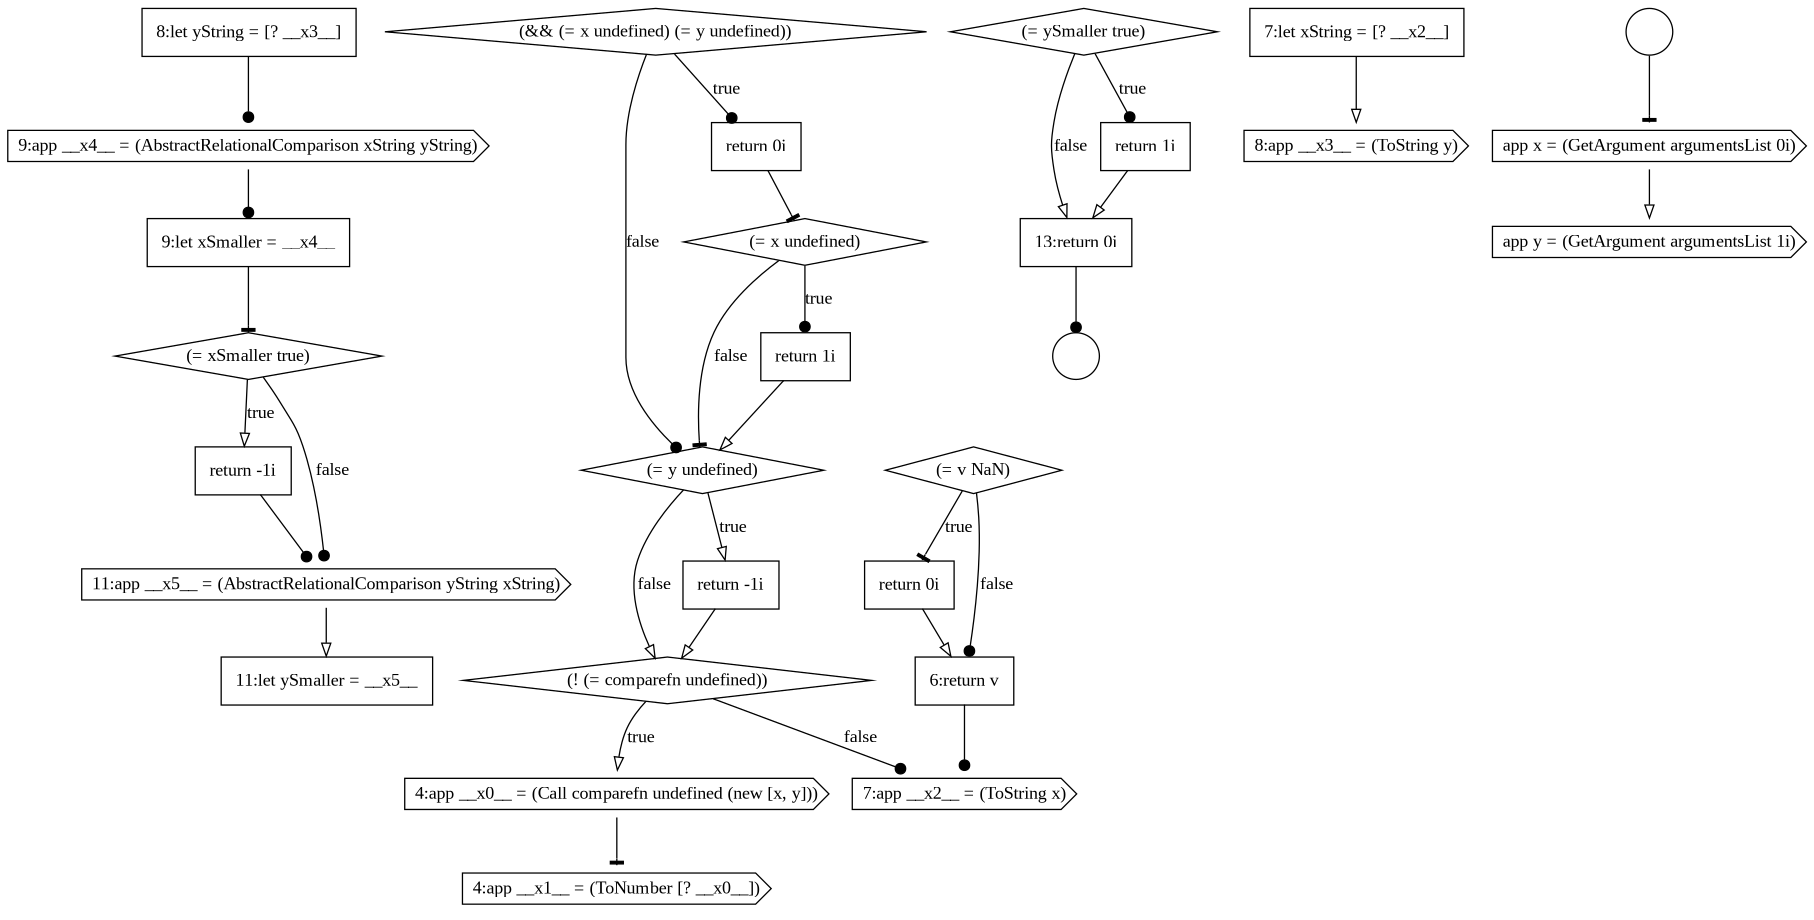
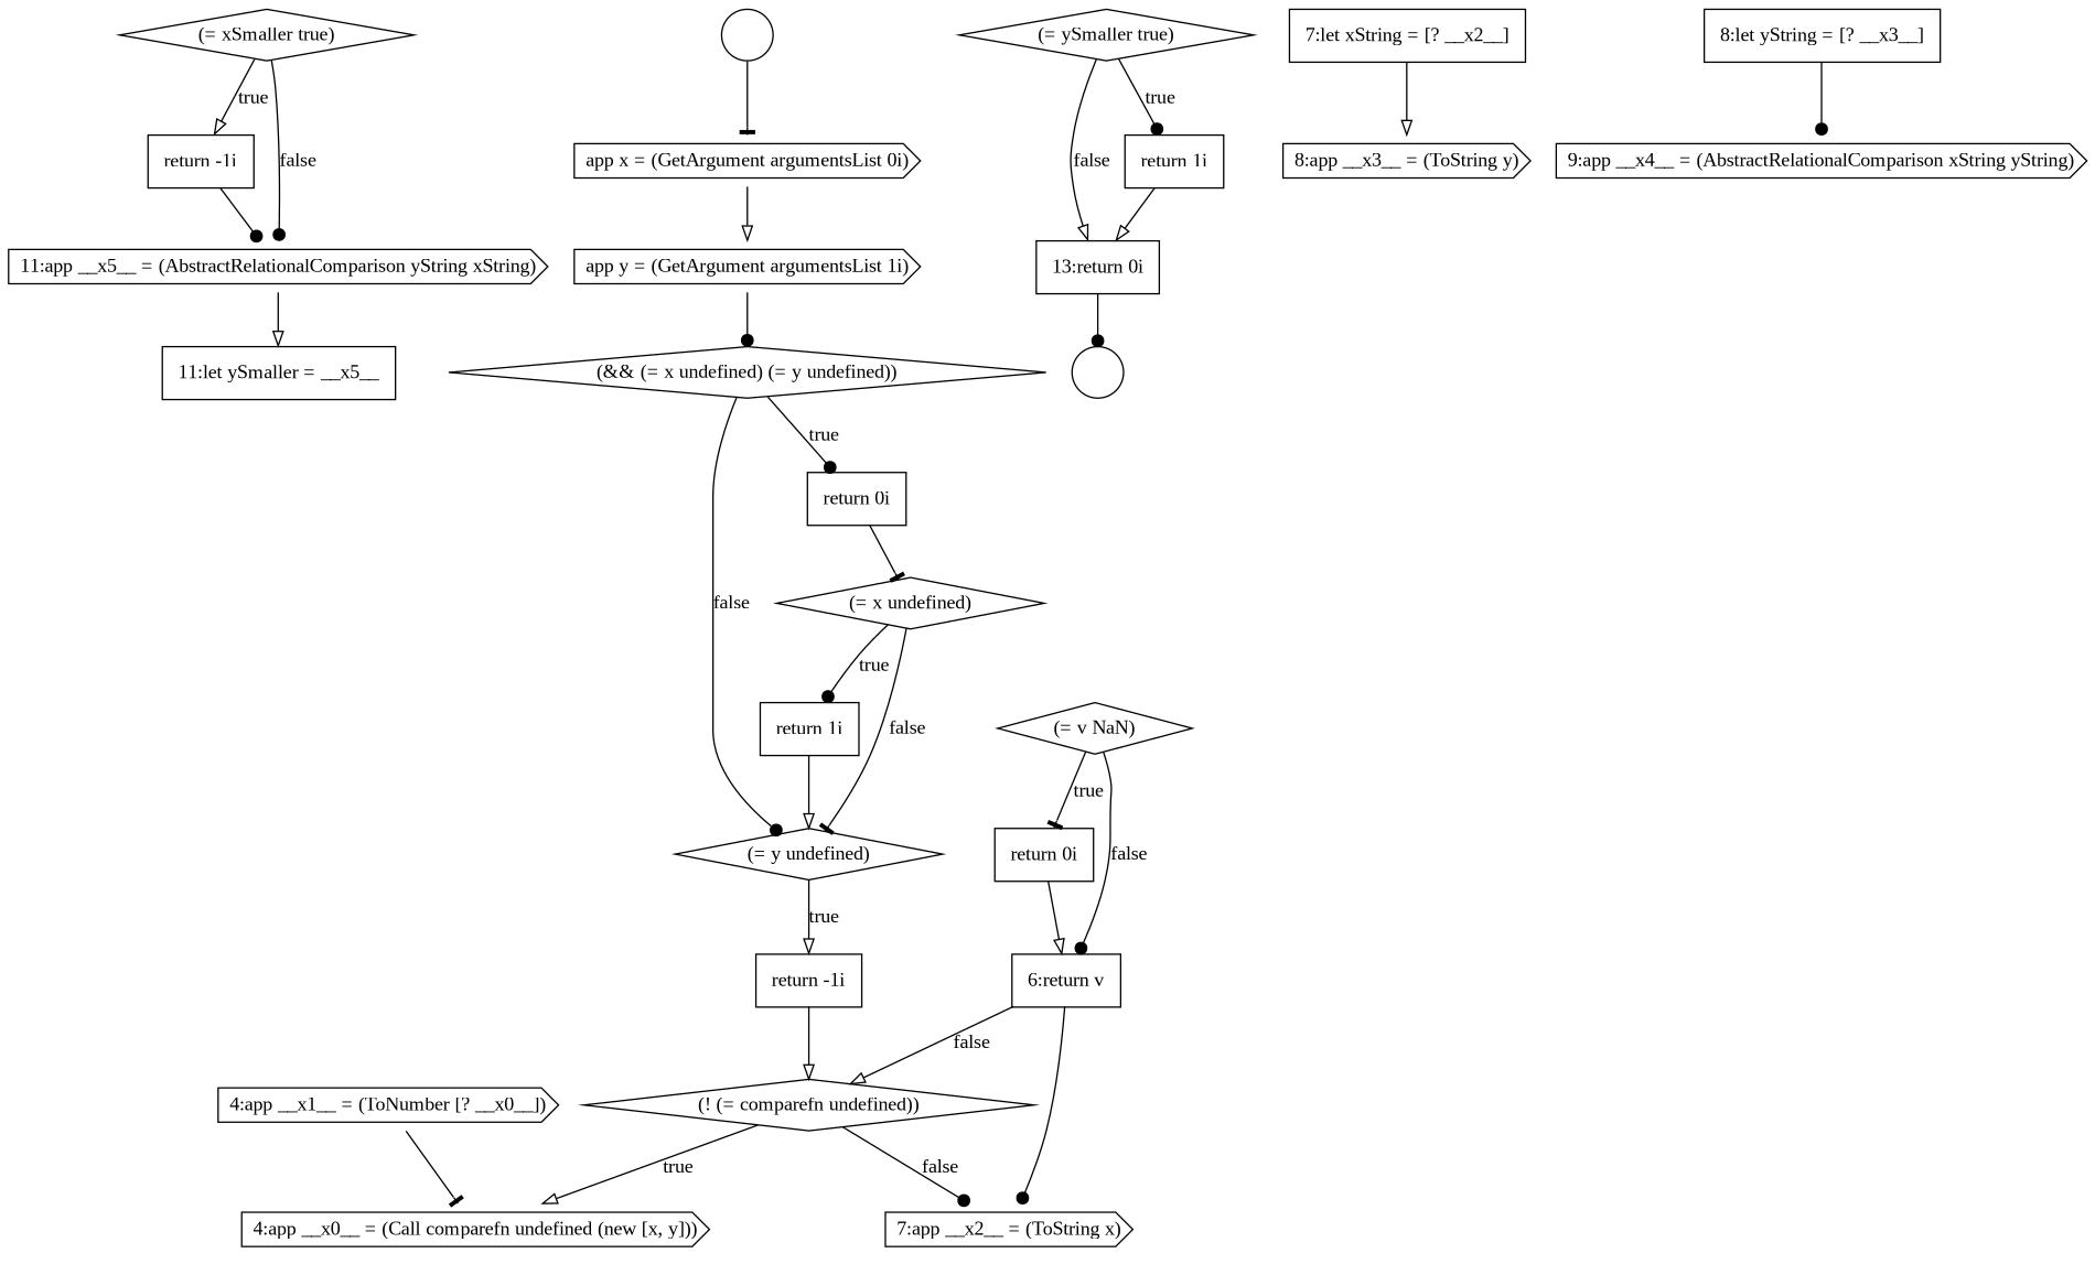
  digraph {
    fontname="Liberation Serif"
    node [color=black fillcolor=white fontname="Liberation Serif" shape=none style=filled]
    edge [arrowhead=dot color=black fontname="Liberation Serif"]
-   n1 [label=<<font color="black">     <table border="0" cellborder="1" cellspacing="0" cellpadding="10">       <tr><td align="left">9:let xSmaller = __x4__</td></tr>     </table>   </font>> margin=0]
    n2 [label=<<font color="black">(= xSmaller true)</font>> shape=diamond]
    n3 [label=<<font color="black">     <table border="0" cellborder="1" cellspacing="0" cellpadding="10">       <tr><td align="left">return -1i</td></tr>     </table>   </font>> margin=0]
    n4 [label=<<font color="black">11:app __x5__ = (AbstractRelationalComparison yString xString)</font>> shape=cds]
    n5 [label=<<font color="black">     <table border="0" cellborder="1" cellspacing="0" cellpadding="10">       <tr><td align="left">return 0i</td></tr>     </table>   </font>> margin=0]
    n6 [label=<<font color="black">     <table border="0" cellborder="1" cellspacing="0" cellpadding="10">       <tr><td align="left">6:return v</td></tr>     </table>   </font>> margin=0]
    n7 [label=<<font color="black">7:app __x2__ = (ToString x)</font>> shape=cds]
    n8 [label=" " shape=circle]
    n9 [label=<<font color="black">     <table border="0" cellborder="1" cellspacing="0" cellpadding="10">       <tr><td align="left">13:return 0i</td></tr>     </table>   </font>> margin=0]
    n10 [label=<<font color="black">(= x undefined)</font>> shape=diamond]
    n11 [label=<<font color="black">     <table border="0" cellborder="1" cellspacing="0" cellpadding="10">       <tr><td align="left">return 1i</td></tr>     </table>   </font>> margin=0]
    n12 [label=<<font color="black">(= y undefined)</font>> shape=diamond]
    n13 [label=<<font color="black">(! (= comparefn undefined))</font>> shape=diamond]
    n14 [label=<<font color="black">     <table border="0" cellborder="1" cellspacing="0" cellpadding="10">       <tr><td align="left">return -1i</td></tr>     </table>   </font>> margin=0]
    n15 [label=<<font color="black">(&amp;&amp; (= x undefined) (= y undefined))</font>> shape=diamond]
    n16 [label=<<font color="black">     <table border="0" cellborder="1" cellspacing="0" cellpadding="10">       <tr><td align="left">return 0i</td></tr>     </table>   </font>> margin=0]
    n17 [label=<<font color="black">     <table border="0" cellborder="1" cellspacing="0" cellpadding="10">       <tr><td align="left">11:let ySmaller = __x5__</td></tr>     </table>   </font>> margin=0]
    n18 [label=<<font color="black">     <table border="0" cellborder="1" cellspacing="0" cellpadding="10">       <tr><td align="left">7:let xString = [? __x2__]</td></tr>     </table>   </font>> margin=0]
    n19 [label=<<font color="black">8:app __x3__ = (ToString y)</font>> shape=cds]
    n20 [label=<<font color="black">(= v NaN)</font>> shape=diamond]
    n21 [label=" " shape=circle]
    n22 [label=<<font color="black">app x = (GetArgument argumentsList 0i)</font>> shape=cds]
    n23 [label=<<font color="black">app y = (GetArgument argumentsList 1i)</font>> shape=cds]
    n24 [label=<<font color="black">4:app __x0__ = (Call comparefn undefined (new [x, y]))</font>> shape=cds]
    n25 [label=<<font color="black">4:app __x1__ = (ToNumber [? __x0__])</font>> shape=cds]
    n26 [label=<<font color="black">     <table border="0" cellborder="1" cellspacing="0" cellpadding="10">       <tr><td align="left">8:let yString = [? __x3__]</td></tr>     </table>   </font>> margin=0]
    n27 [label=<<font color="black">9:app __x4__ = (AbstractRelationalComparison xString yString)</font>> shape=cds]
    n28 [label=<<font color="black">(= ySmaller true)</font>> shape=diamond]
    n29 [label=<<font color="black">     <table border="0" cellborder="1" cellspacing="0" cellpadding="10">       <tr><td align="left">return 1i</td></tr>     </table>   </font>> margin=0]
-   n1 -> n2 [arrowhead=tee]
    n2 -> n3 [arrowhead=onormal label=<<font color="black">true</font>>]
    n2 -> n4 [label=<<font color="black">false</font>>]
    n3 -> n4
    n4 -> n17 [arrowhead=onormal]
    n5 -> n6 [arrowhead=onormal]
    n6 -> n7
    n9 -> n8
    n10 -> n11 [label=<<font color="black">true</font>>]
    n10 -> n12 [arrowhead=tee label=<<font color="black">false</font>>]
    n11 -> n12 [arrowhead=onormal]
-   n12 -> n13 [arrowhead=onormal label=<<font color="black">false</font>>]
+   n6 -> n13 [arrowhead=onormal label=<<font color="black">false</font>>]
    n12 -> n14 [arrowhead=onormal label=<<font color="black">true</font>>]
    n13 -> n7 [label=<<font color="black">false</font>>]
    n13 -> n24 [arrowhead=onormal label=<<font color="black">true</font>>]
    n14 -> n13 [arrowhead=onormal]
    n15 -> n12 [label=<<font color="black">false</font>>]
    n15 -> n16 [label=<<font color="black">true</font>>]
    n16 -> n10 [arrowhead=tee]
    n18 -> n19 [arrowhead=onormal]
    n20 -> n5 [arrowhead=tee label=<<font color="black">true</font>>]
    n20 -> n6 [label=<<font color="black">false</font>>]
    n21 -> n22 [arrowhead=tee]
    n22 -> n23 [arrowhead=onormal]
-   n24 -> n25 [arrowhead=tee]
+   n23 -> n15
+   n25 -> n24 [arrowhead=tee]
    n26 -> n27
-   n27 -> n1
    n28 -> n9 [arrowhead=onormal label=<<font color="black">false</font>>]
    n28 -> n29 [label=<<font color="black">true</font>>]
    n29 -> n9 [arrowhead=onormal]
  }
